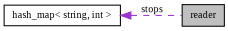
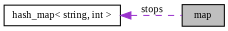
  digraph {
    rankdir=LR
    fontname="Liberation Serif"
    node [color=black fontname="Liberation Serif" fontsize=10 shape=record style=filled]
-   n1 [fillcolor=grey75 fontcolor=black height=0.2 label=reader width=0.4]
+   n1 [fillcolor=grey75 fontcolor=black height=0.2 label=map width=0.4]
    n2 [fillcolor=white height=0.2 label="hash_map\< string, int \>" width=0.4]
    n2 -> n1 [color=darkorchid3 dir=back fontname="Liberation Serif" fontsize=10 label=" stops" labelfontname=Helvetica labelfontsize=10 style=dashed]
  }
